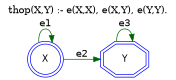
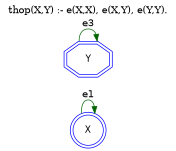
  digraph {
    label="thop(X,Y) :- e(X,X), e(X,Y), e(Y,Y)."
    labelloc=t
    rankdir=LR
    node [color=blue fontname="Helvetica-Narrow" style=solid]
    edge [color=darkgreen fontname=helvetica]
    X [height=0.61111 shape=doublecircle width=0.61111]
    Y [height=0.61111 shape=doubleoctagon width=0.86111]
    X -> X [label=e1]
-   X -> Y [label=e2]
    Y -> Y [label=e3]
  }
